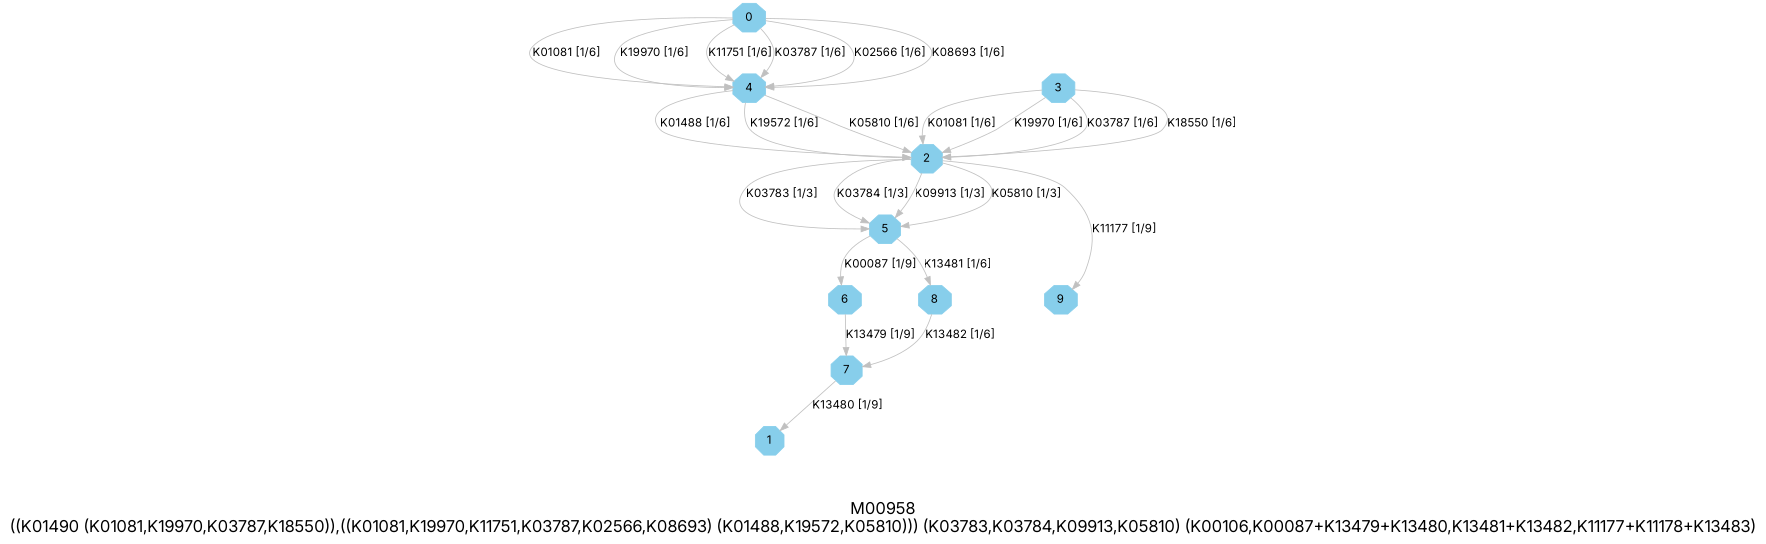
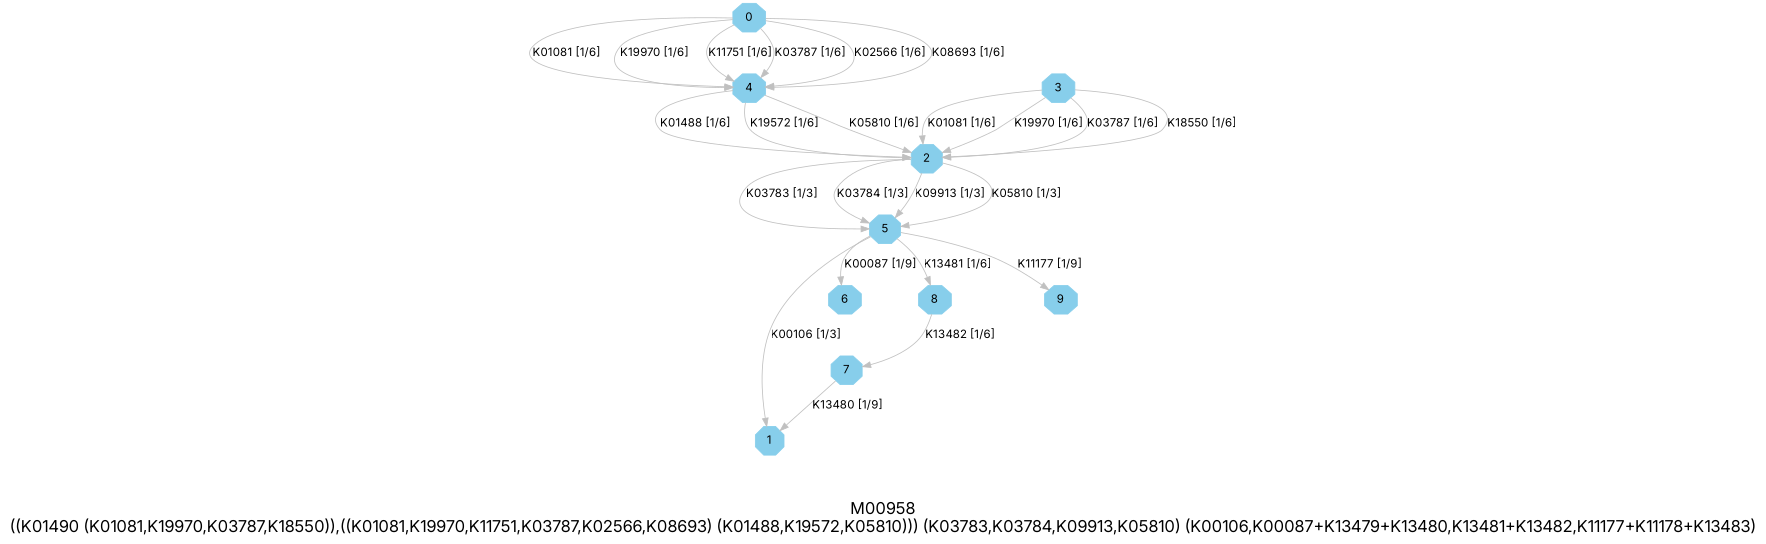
  digraph {
    fontname=Inter
    fontsize=20
    label="M00958\n((K01490 (K01081,K19970,K03787,K18550)),((K01081,K19970,K11751,K03787,K02566,K08693) (K01488,K19572,K05810))) (K03783,K03784,K09913,K05810) (K00106,K00087+K13479+K13480,K13481+K13482,K11177+K11178+K13483)"
    node [color=skyblue fontname=Inter shape=octagon style=filled]
    edge [color=grey fontname=Inter]
    0 [height=.3 width=.3]
    1 [height=.3 width=.3]
    2 [height=.3 width=.3]
    3 [height=.3 width=.3]
    4 [height=.3 width=.3]
    5 [height=.3 width=.3]
    6 [height=.3 width=.3]
    7 [height=.3 width=.3]
    8 [height=.3 width=.3]
    9 [height=.3 width=.3]
    subgraph sub_1 {
      0
      1
      2
      3
      4
      5
      6
      7
      8
      9
    }
    0 -> 4 [label="K01081 [1/6]"]
    0 -> 4 [label="K19970 [1/6]"]
    0 -> 4 [label="K11751 [1/6]"]
    0 -> 4 [label="K03787 [1/6]"]
    0 -> 4 [label="K02566 [1/6]"]
    0 -> 4 [label="K08693 [1/6]"]
    2 -> 5 [label="K03783 [1/3]"]
    2 -> 5 [label="K03784 [1/3]"]
    2 -> 5 [label="K09913 [1/3]"]
    2 -> 5 [label="K05810 [1/3]"]
    3 -> 2 [label="K01081 [1/6]"]
    3 -> 2 [label="K19970 [1/6]"]
    3 -> 2 [label="K03787 [1/6]"]
    3 -> 2 [label="K18550 [1/6]"]
    4 -> 2 [label="K01488 [1/6]"]
    4 -> 2 [label="K19572 [1/6]"]
    4 -> 2 [label="K05810 [1/6]"]
+   5 -> 1 [label="K00106 [1/3]"]
    5 -> 6 [label="K00087 [1/9]"]
    5 -> 8 [label="K13481 [1/6]"]
-   2 -> 9 [label="K11177 [1/9]"]
-   6 -> 7 [label="K13479 [1/9]"]
+   5 -> 9 [label="K11177 [1/9]"]
    7 -> 1 [label="K13480 [1/9]"]
    8 -> 7 [label="K13482 [1/6]"]
  }
